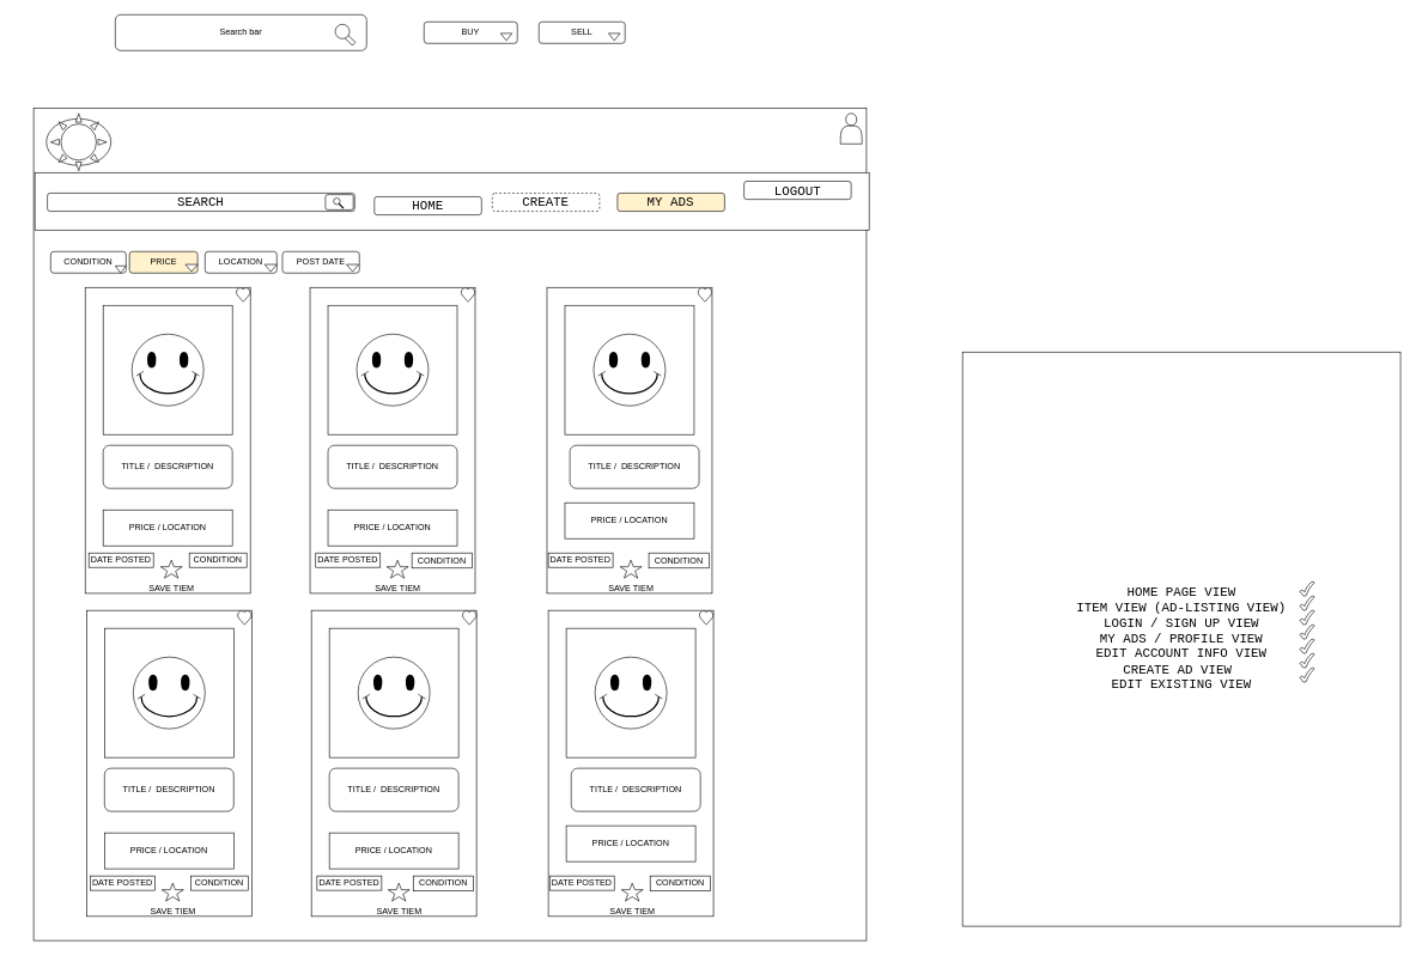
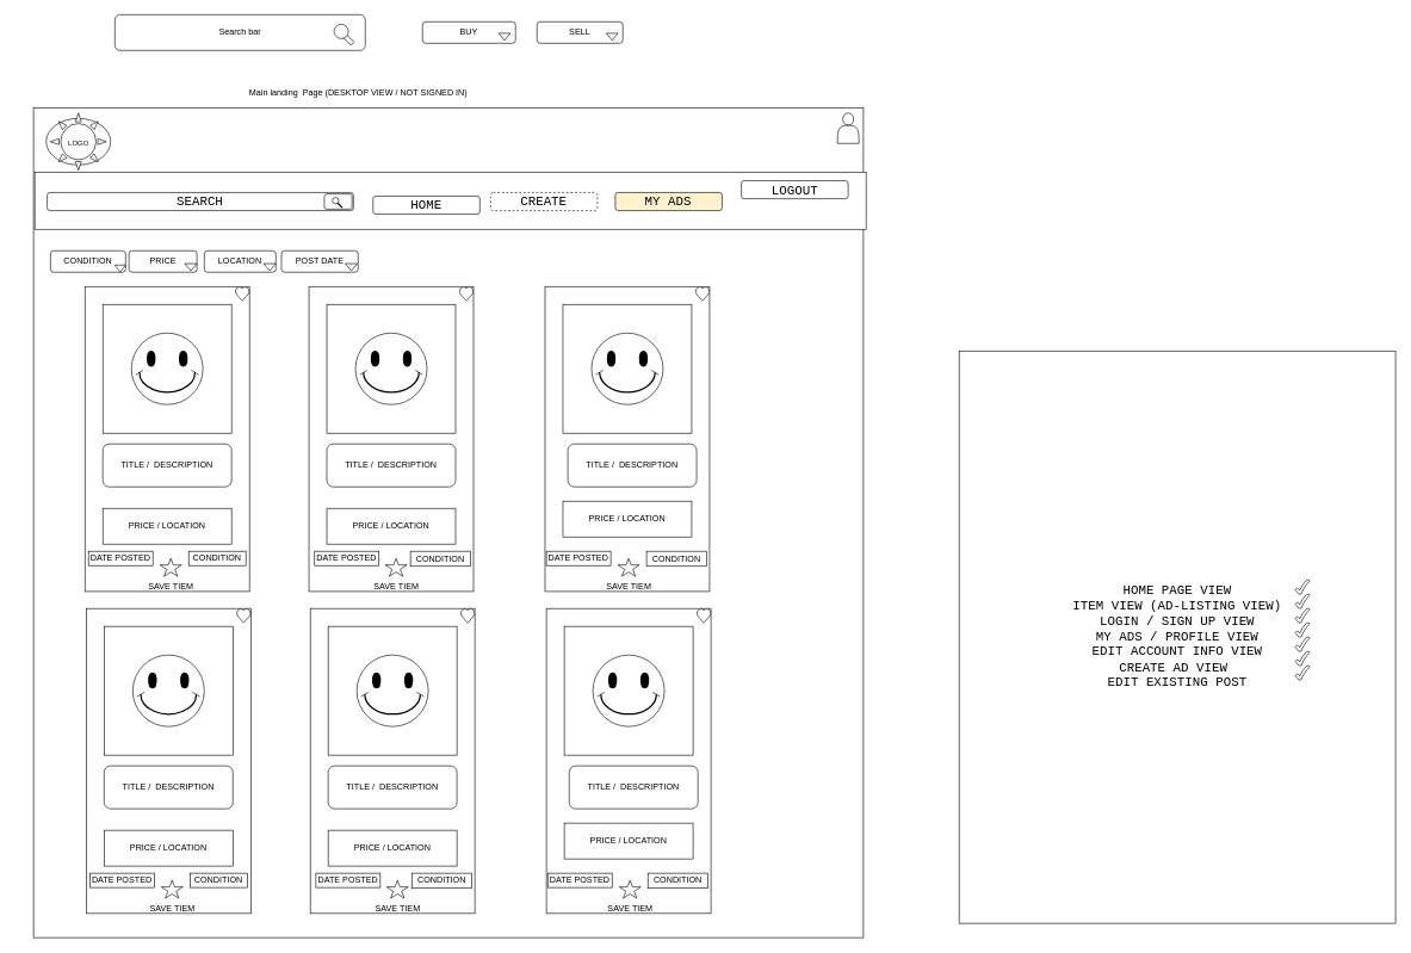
  <mxCell id="0" />
  <mxCell id="1" parent="0" />
  <mxCell id="2" value="" style="whiteSpace=wrap;html=1;aspect=fixed;" vertex="1" parent="1"><mxGeometry x="46.25" width="1160" height="1160" as="geometry" y="150" /></mxCell>
+ <mxCell id="3" value="Main landing&amp;nbsp; Page (DESKTOP VIEW / NOT SIGNED IN)" style="text;html=1;align=center;verticalAlign=middle;resizable=0;points=[];autosize=1;strokeColor=none;fillColor=none;" vertex="1" parent="1"><mxGeometry x="340" y="120" width="320" height="20" as="geometry" /></mxCell>
  <mxCell id="4" value="" style="group" vertex="1" connectable="0" parent="1"><mxGeometry x="160" y="20" width="350" height="50" as="geometry" /></mxCell>
  <mxCell id="5" value="Search bar" style="rounded=1;whiteSpace=wrap;html=1;" vertex="1" parent="4"><mxGeometry width="350" height="50" as="geometry" /></mxCell>
  <mxCell id="6" value="" style="rounded=0;whiteSpace=wrap;html=1;rotation=45;" vertex="1" parent="4"><mxGeometry x="315.04" y="30.44" width="20" height="6.12" as="geometry" /></mxCell>
  <mxCell id="7" value="" style="ellipse;whiteSpace=wrap;html=1;aspect=fixed;" vertex="1" parent="4"><mxGeometry x="306.33" y="13.44" width="20" height="20" as="geometry" /></mxCell>
  <mxCell id="8" value="" style="group" vertex="1" connectable="0" parent="1"><mxGeometry x="590" y="30" width="130" height="30" as="geometry" /></mxCell>
  <mxCell id="9" value="BUY" style="rounded=1;whiteSpace=wrap;html=1;" vertex="1" parent="8"><mxGeometry width="130" height="30" as="geometry" /></mxCell>
  <mxCell id="10" value="" style="triangle;whiteSpace=wrap;html=1;rotation=90;" vertex="1" parent="8"><mxGeometry x="109.68" y="13" width="10" height="16" as="geometry" /></mxCell>
  <mxCell id="11" value="" style="group" vertex="1" connectable="0" parent="1"><mxGeometry x="750" y="30" width="120" height="30" as="geometry" /></mxCell>
  <mxCell id="12" value="SELL" style="rounded=1;whiteSpace=wrap;html=1;" vertex="1" parent="11"><mxGeometry width="120" height="30" as="geometry" /></mxCell>
  <mxCell id="13" value="" style="triangle;whiteSpace=wrap;html=1;rotation=90;" vertex="1" parent="11"><mxGeometry x="100" y="13" width="10" height="16" as="geometry" /></mxCell>
  <mxCell id="14" value="" style="group" vertex="1" connectable="0" parent="1"><mxGeometry x="70" y="350" width="105" height="30" as="geometry" /></mxCell>
  <mxCell id="15" value="CONDITION" style="rounded=1;whiteSpace=wrap;html=1;" vertex="1" parent="14"><mxGeometry width="105" height="30" as="geometry" /></mxCell>
  <mxCell id="16" value="" style="triangle;whiteSpace=wrap;html=1;rotation=90;" vertex="1" parent="14"><mxGeometry x="92.5" y="17.5" width="10" height="15" as="geometry" /></mxCell>
  <mxCell id="17" value="" style="group" vertex="1" connectable="0" parent="1"><mxGeometry x="179.68" y="350" width="95" height="30" as="geometry" /></mxCell>
- <mxCell id="18" value="PRICE" style="rounded=1;whiteSpace=wrap;html=1;fillColor=#fff2cc;" vertex="1" parent="17"><mxGeometry width="95" height="30" as="geometry" /></mxCell>
+ <mxCell id="18" value="PRICE" style="rounded=1;whiteSpace=wrap;html=1;" vertex="1" parent="17"><mxGeometry width="95" height="30" as="geometry" /></mxCell>
  <mxCell id="19" value="" style="triangle;whiteSpace=wrap;html=1;rotation=90;" vertex="1" parent="17"><mxGeometry x="81.5" y="14.5" width="10" height="17" as="geometry" /></mxCell>
  <mxCell id="20" value="" style="group" vertex="1" connectable="0" parent="1"><mxGeometry x="285" y="350" width="100" height="30" as="geometry" /></mxCell>
  <mxCell id="21" value="LOCATION" style="rounded=1;whiteSpace=wrap;html=1;" vertex="1" parent="20"><mxGeometry width="100" height="30" as="geometry" /></mxCell>
  <mxCell id="22" value="" style="triangle;whiteSpace=wrap;html=1;rotation=90;" vertex="1" parent="20"><mxGeometry x="86.5" y="14.5" width="10" height="17" as="geometry" /></mxCell>
  <mxCell id="23" value="" style="group" vertex="1" connectable="0" parent="1"><mxGeometry x="392.81" y="350" width="107.19" height="30" as="geometry" /></mxCell>
  <mxCell id="24" value="POST DATE" style="rounded=1;whiteSpace=wrap;html=1;" vertex="1" parent="23"><mxGeometry width="107.19" height="30" as="geometry" /></mxCell>
  <mxCell id="25" value="" style="triangle;whiteSpace=wrap;html=1;rotation=90;" vertex="1" parent="23"><mxGeometry x="92.69" y="14.5" width="10" height="17" as="geometry" /></mxCell>
  <mxCell id="26" value="" style="group" vertex="1" connectable="0" parent="1"><mxGeometry x="118.125" y="400.005" width="230" height="426.25" as="geometry" /></mxCell>
  <mxCell id="27" value="" style="rounded=0;whiteSpace=wrap;html=1;rotation=-90;" vertex="1" parent="26"><mxGeometry x="-98.125" y="98.125" width="426.25" height="230" as="geometry" /></mxCell>
  <mxCell id="28" value="PIC OF ITEM" style="whiteSpace=wrap;html=1;aspect=fixed;" vertex="1" parent="26"><mxGeometry x="24.995" y="24.995" width="180" height="180" as="geometry" /></mxCell>
  <mxCell id="29" value="TITLE /&amp;nbsp; DESCRIPTION" style="rounded=1;whiteSpace=wrap;html=1;" vertex="1" parent="26"><mxGeometry x="24.995" y="219.995" width="180" height="60" as="geometry" /></mxCell>
  <mxCell id="30" value="PRICE / LOCATION" style="rounded=0;whiteSpace=wrap;html=1;" vertex="1" parent="26"><mxGeometry x="24.995" y="309.995" width="180" height="50" as="geometry" /></mxCell>
  <mxCell id="31" value="CONDITION" style="rounded=0;whiteSpace=wrap;html=1;" vertex="1" parent="26"><mxGeometry x="144.995" y="369.995" width="80" height="20" as="geometry" /></mxCell>
  <mxCell id="32" value="DATE POSTED" style="rounded=0;whiteSpace=wrap;html=1;" vertex="1" parent="26"><mxGeometry x="4.995" y="369.995" width="90" height="20" as="geometry" /></mxCell>
  <mxCell id="33" value="SAVE TIEM" style="verticalLabelPosition=bottom;verticalAlign=top;html=1;shape=mxgraph.basic.star" vertex="1" parent="26"><mxGeometry x="104.995" y="379.995" width="30" height="25" as="geometry" /></mxCell>
  <mxCell id="34" value="" style="verticalLabelPosition=bottom;verticalAlign=top;html=1;shape=mxgraph.basic.smiley;fontSize=10;" vertex="1" parent="26"><mxGeometry x="65.005" y="64.995" width="100" height="100" as="geometry" /></mxCell>
  <mxCell id="35" value="" style="verticalLabelPosition=bottom;verticalAlign=top;html=1;shape=mxgraph.basic.heart;fontFamily=Courier New;fontSize=18;" vertex="1" parent="26"><mxGeometry x="210" width="20" height="20" as="geometry" /></mxCell>
  <mxCell id="36" value="" style="group" vertex="1" connectable="0" parent="1"><mxGeometry x="431.245" y="400.005" width="230" height="426.25" as="geometry" /></mxCell>
  <mxCell id="37" value="" style="rounded=0;whiteSpace=wrap;html=1;rotation=-90;" vertex="1" parent="36"><mxGeometry x="-98.125" y="98.125" width="426.25" height="230" as="geometry" /></mxCell>
  <mxCell id="38" value="PIC OF ITEM" style="whiteSpace=wrap;html=1;aspect=fixed;" vertex="1" parent="36"><mxGeometry x="25.005" y="24.995" width="180" height="180" as="geometry" /></mxCell>
  <mxCell id="39" value="TITLE /&amp;nbsp; DESCRIPTION" style="rounded=1;whiteSpace=wrap;html=1;" vertex="1" parent="36"><mxGeometry x="25.005" y="219.995" width="180" height="60" as="geometry" /></mxCell>
  <mxCell id="40" value="PRICE / LOCATION" style="rounded=0;whiteSpace=wrap;html=1;" vertex="1" parent="36"><mxGeometry x="25.005" y="309.995" width="180" height="50" as="geometry" /></mxCell>
  <mxCell id="41" value="CONDITION" style="rounded=0;whiteSpace=wrap;html=1;" vertex="1" parent="36"><mxGeometry x="141.875" y="369.995" width="84" height="21" as="geometry" /></mxCell>
  <mxCell id="42" value="DATE POSTED" style="rounded=0;whiteSpace=wrap;html=1;" vertex="1" parent="36"><mxGeometry x="7.875" y="369.995" width="90" height="20" as="geometry" /></mxCell>
  <mxCell id="43" value="SAVE TIEM" style="verticalLabelPosition=bottom;verticalAlign=top;html=1;shape=mxgraph.basic.star" vertex="1" parent="36"><mxGeometry x="106.875" y="379.995" width="30" height="25" as="geometry" /></mxCell>
  <mxCell id="44" value="" style="verticalLabelPosition=bottom;verticalAlign=top;html=1;shape=mxgraph.basic.smiley;fontSize=10;" vertex="1" parent="36"><mxGeometry x="65.005" y="64.995" width="100" height="100" as="geometry" /></mxCell>
  <mxCell id="45" value="" style="verticalLabelPosition=bottom;verticalAlign=top;html=1;shape=mxgraph.basic.heart;fontFamily=Courier New;fontSize=18;" vertex="1" parent="36"><mxGeometry x="210" width="20" height="20" as="geometry" /></mxCell>
  <mxCell id="46" value="" style="group" vertex="1" connectable="0" parent="1"><mxGeometry x="761.245" y="400.005" width="230.0" height="426.25" as="geometry" /></mxCell>
  <mxCell id="47" value="" style="rounded=0;whiteSpace=wrap;html=1;rotation=-90;" vertex="1" parent="46"><mxGeometry x="-98.125" y="98.125" width="426.25" height="230" as="geometry" /></mxCell>
  <mxCell id="48" value="PIC OF ITEM" style="whiteSpace=wrap;html=1;aspect=fixed;" vertex="1" parent="46"><mxGeometry x="25.005" y="24.995" width="180" height="180" as="geometry" /></mxCell>
  <mxCell id="49" value="TITLE /&amp;nbsp; DESCRIPTION" style="rounded=1;whiteSpace=wrap;html=1;" vertex="1" parent="46"><mxGeometry x="31.875" y="219.995" width="180" height="60" as="geometry" /></mxCell>
  <mxCell id="50" value="PRICE / LOCATION" style="rounded=0;whiteSpace=wrap;html=1;" vertex="1" parent="46"><mxGeometry x="25.005" y="299.995" width="180" height="50" as="geometry" /></mxCell>
  <mxCell id="51" value="CONDITION" style="rounded=0;whiteSpace=wrap;html=1;" vertex="1" parent="46"><mxGeometry x="141.875" y="369.995" width="84" height="21" as="geometry" /></mxCell>
  <mxCell id="52" value="DATE POSTED" style="rounded=0;whiteSpace=wrap;html=1;" vertex="1" parent="46"><mxGeometry x="1.875" y="369.995" width="90" height="20" as="geometry" /></mxCell>
  <mxCell id="53" value="SAVE TIEM" style="verticalLabelPosition=bottom;verticalAlign=top;html=1;shape=mxgraph.basic.star" vertex="1" parent="46"><mxGeometry x="101.875" y="379.995" width="30" height="25" as="geometry" /></mxCell>
  <mxCell id="54" value="" style="verticalLabelPosition=bottom;verticalAlign=top;html=1;shape=mxgraph.basic.smiley;fontSize=10;" vertex="1" parent="46"><mxGeometry x="65.005" y="64.995" width="100" height="100" as="geometry" /></mxCell>
  <mxCell id="55" value="" style="verticalLabelPosition=bottom;verticalAlign=top;html=1;shape=mxgraph.basic.heart;fontFamily=Courier New;fontSize=18;" vertex="1" parent="46"><mxGeometry x="210.0" y="-1.137e-13" width="20" height="20" as="geometry" /></mxCell>
  <mxCell id="56" value="" style="group" vertex="1" connectable="0" parent="1"><mxGeometry x="64" y="157.5" width="90" height="80" as="geometry" /></mxCell>
  <mxCell id="57" value="" style="ellipse;whiteSpace=wrap;html=1;fontSize=10;align=center;" vertex="1" parent="56"><mxGeometry y="7.5" width="90" height="65" as="geometry" /></mxCell>
  <mxCell id="58" value="" style="verticalLabelPosition=bottom;verticalAlign=top;html=1;shape=mxgraph.basic.sun;fontSize=10;" vertex="1" parent="56"><mxGeometry x="6" width="78" height="80" as="geometry" /></mxCell>
+ <mxCell id="59" value="LOGO" style="text;html=1;align=center;verticalAlign=middle;resizable=0;points=[];autosize=1;strokeColor=none;fillColor=none;fontSize=10;" vertex="1" parent="56"><mxGeometry x="25" y="31.5" width="40" height="20" as="geometry" /></mxCell>
  <mxCell id="60" value="" style="group" vertex="1" connectable="0" parent="1"><mxGeometry x="48" y="240" width="1162" height="82.5" as="geometry" /></mxCell>
  <mxCell id="61" value="" style="rounded=0;whiteSpace=wrap;html=1;fontFamily=Courier New;fontSize=24;align=center;" vertex="1" parent="60"><mxGeometry width="1162" height="80" as="geometry" /></mxCell>
  <mxCell id="62" value="&lt;font style=&quot;font-size: 18px&quot;&gt;LOGOUT&lt;/font&gt;" style="rounded=1;whiteSpace=wrap;html=1;fontFamily=Courier New;fontSize=24;align=center;" vertex="1" parent="60"><mxGeometry x="987.7" y="12.026" width="149.24" height="25.273" as="geometry" /></mxCell>
  <mxCell id="63" value="&lt;font style=&quot;font-size: 18px&quot;&gt;MY ADS&lt;/font&gt;" style="rounded=1;whiteSpace=wrap;html=1;fontFamily=Courier New;fontSize=24;align=center;fillColor=#fff2cc;" vertex="1" parent="60"><mxGeometry x="811.463" y="28.608" width="149.24" height="25.273" as="geometry" /></mxCell>
  <mxCell id="64" value="&lt;font style=&quot;font-size: 18px&quot;&gt;CREATE&lt;/font&gt;" style="rounded=1;whiteSpace=wrap;html=1;fontFamily=Courier New;fontSize=24;align=center;dashed=1;" vertex="1" parent="60"><mxGeometry x="637.163" y="28.608" width="149.24" height="25.273" as="geometry" /></mxCell>
  <mxCell id="65" value="&lt;font style=&quot;font-size: 18px&quot;&gt;HOME&lt;/font&gt;" style="rounded=1;whiteSpace=wrap;html=1;fontFamily=Courier New;fontSize=24;align=center;" vertex="1" parent="60"><mxGeometry x="472.863" y="33.608" width="149.24" height="25.273" as="geometry" /></mxCell>
  <mxCell id="66" value="&lt;font style=&quot;font-size: 18px&quot;&gt;SEARCH&lt;/font&gt;" style="rounded=1;whiteSpace=wrap;html=1;fontFamily=Courier New;fontSize=24;align=center;" vertex="1" parent="60"><mxGeometry x="17.43" y="28.608" width="428.003" height="25.273" as="geometry" /></mxCell>
  <mxCell id="67" value="" style="group" vertex="1" connectable="0" parent="60"><mxGeometry x="404.763" y="30.656" width="38.733" height="21.188" as="geometry" /></mxCell>
  <mxCell id="68" value="" style="rounded=1;whiteSpace=wrap;html=1;" vertex="1" parent="67"><mxGeometry width="38.733" height="21.188" as="geometry" /></mxCell>
  <mxCell id="69" value="" style="line;strokeWidth=2;html=1;rotation=45;" vertex="1" parent="67"><mxGeometry x="11.353" y="11.16" width="16.139" height="4.514" as="geometry" /></mxCell>
  <mxCell id="70" value="" style="ellipse;whiteSpace=wrap;html=1;aspect=fixed;" vertex="1" parent="67"><mxGeometry x="11.297" y="4.762" width="8.938" height="8.938" as="geometry" /></mxCell>
- <mxCell id="71" value="HOME PAGE VIEW&lt;br&gt;ITEM VIEW (AD-LISTING VIEW)&lt;br&gt;LOGIN / SIGN UP VIEW&lt;br&gt;MY ADS / PROFILE VIEW&lt;br&gt;EDIT ACCOUNT INFO VIEW&lt;br&gt;CREATE AD VIEW&amp;nbsp;&lt;br&gt;EDIT EXISTING VIEW" style="rounded=0;whiteSpace=wrap;html=1;fontFamily=Courier New;fontSize=18;align=center;" vertex="1" parent="1"><mxGeometry x="1340" y="490" width="610" height="800" as="geometry" /></mxCell>
+ <mxCell id="71" value="HOME PAGE VIEW&lt;br&gt;ITEM VIEW (AD-LISTING VIEW)&lt;br&gt;LOGIN / SIGN UP VIEW&lt;br&gt;MY ADS / PROFILE VIEW&lt;br&gt;EDIT ACCOUNT INFO VIEW&lt;br&gt;CREATE AD VIEW&amp;nbsp;&lt;br&gt;EDIT EXISTING POST" style="rounded=0;whiteSpace=wrap;html=1;fontFamily=Courier New;fontSize=18;align=center;" vertex="1" parent="1"><mxGeometry x="1340" y="490" width="610" height="800" as="geometry" /></mxCell>
  <mxCell id="72" value="" style="shape=actor;whiteSpace=wrap;html=1;fontSize=24;align=center;" vertex="1" parent="1"><mxGeometry x="1170" y="157.5" width="30" height="42.5" as="geometry" /></mxCell>
  <mxCell id="73" value="" style="group" vertex="1" connectable="0" parent="1"><mxGeometry x="119.995" y="849.995" width="230" height="426.25" as="geometry" /></mxCell>
  <mxCell id="74" value="" style="rounded=0;whiteSpace=wrap;html=1;rotation=-90;" vertex="1" parent="73"><mxGeometry x="-98.125" y="98.125" width="426.25" height="230" as="geometry" /></mxCell>
  <mxCell id="75" value="PIC OF ITEM" style="whiteSpace=wrap;html=1;aspect=fixed;" vertex="1" parent="73"><mxGeometry x="24.995" y="24.995" width="180" height="180" as="geometry" /></mxCell>
  <mxCell id="76" value="TITLE /&amp;nbsp; DESCRIPTION" style="rounded=1;whiteSpace=wrap;html=1;" vertex="1" parent="73"><mxGeometry x="24.995" y="219.995" width="180" height="60" as="geometry" /></mxCell>
  <mxCell id="77" value="PRICE / LOCATION" style="rounded=0;whiteSpace=wrap;html=1;" vertex="1" parent="73"><mxGeometry x="24.995" y="309.995" width="180" height="50" as="geometry" /></mxCell>
  <mxCell id="78" value="CONDITION" style="rounded=0;whiteSpace=wrap;html=1;" vertex="1" parent="73"><mxGeometry x="144.995" y="369.995" width="80" height="20" as="geometry" /></mxCell>
  <mxCell id="79" value="DATE POSTED" style="rounded=0;whiteSpace=wrap;html=1;" vertex="1" parent="73"><mxGeometry x="4.995" y="369.995" width="90" height="20" as="geometry" /></mxCell>
  <mxCell id="80" value="SAVE TIEM" style="verticalLabelPosition=bottom;verticalAlign=top;html=1;shape=mxgraph.basic.star" vertex="1" parent="73"><mxGeometry x="104.995" y="379.995" width="30" height="25" as="geometry" /></mxCell>
  <mxCell id="81" value="" style="verticalLabelPosition=bottom;verticalAlign=top;html=1;shape=mxgraph.basic.smiley;fontSize=10;" vertex="1" parent="73"><mxGeometry x="65.005" y="64.995" width="100" height="100" as="geometry" /></mxCell>
  <mxCell id="82" value="" style="verticalLabelPosition=bottom;verticalAlign=top;html=1;shape=mxgraph.basic.heart;fontFamily=Courier New;fontSize=18;" vertex="1" parent="73"><mxGeometry x="210" width="20" height="20" as="geometry" /></mxCell>
  <mxCell id="83" value="" style="group" vertex="1" connectable="0" parent="1"><mxGeometry x="433.115" y="849.995" width="230" height="426.25" as="geometry" /></mxCell>
  <mxCell id="84" value="" style="rounded=0;whiteSpace=wrap;html=1;rotation=-90;" vertex="1" parent="83"><mxGeometry x="-98.125" y="98.125" width="426.25" height="230" as="geometry" /></mxCell>
  <mxCell id="85" value="PIC OF ITEM" style="whiteSpace=wrap;html=1;aspect=fixed;" vertex="1" parent="83"><mxGeometry x="25.005" y="24.995" width="180" height="180" as="geometry" /></mxCell>
  <mxCell id="86" value="TITLE /&amp;nbsp; DESCRIPTION" style="rounded=1;whiteSpace=wrap;html=1;" vertex="1" parent="83"><mxGeometry x="25.005" y="219.995" width="180" height="60" as="geometry" /></mxCell>
  <mxCell id="87" value="PRICE / LOCATION" style="rounded=0;whiteSpace=wrap;html=1;" vertex="1" parent="83"><mxGeometry x="25.005" y="309.995" width="180" height="50" as="geometry" /></mxCell>
  <mxCell id="88" value="CONDITION" style="rounded=0;whiteSpace=wrap;html=1;" vertex="1" parent="83"><mxGeometry x="141.875" y="369.995" width="84" height="21" as="geometry" /></mxCell>
  <mxCell id="89" value="DATE POSTED" style="rounded=0;whiteSpace=wrap;html=1;" vertex="1" parent="83"><mxGeometry x="7.875" y="369.995" width="90" height="20" as="geometry" /></mxCell>
  <mxCell id="90" value="SAVE TIEM" style="verticalLabelPosition=bottom;verticalAlign=top;html=1;shape=mxgraph.basic.star" vertex="1" parent="83"><mxGeometry x="106.875" y="379.995" width="30" height="25" as="geometry" /></mxCell>
  <mxCell id="91" value="" style="verticalLabelPosition=bottom;verticalAlign=top;html=1;shape=mxgraph.basic.smiley;fontSize=10;" vertex="1" parent="83"><mxGeometry x="65.005" y="64.995" width="100" height="100" as="geometry" /></mxCell>
  <mxCell id="92" value="" style="verticalLabelPosition=bottom;verticalAlign=top;html=1;shape=mxgraph.basic.heart;fontFamily=Courier New;fontSize=18;" vertex="1" parent="83"><mxGeometry x="210" width="20" height="20" as="geometry" /></mxCell>
  <mxCell id="93" value="" style="group" vertex="1" connectable="0" parent="1"><mxGeometry x="763.115" y="849.995" width="230.0" height="426.25" as="geometry" /></mxCell>
  <mxCell id="94" value="" style="rounded=0;whiteSpace=wrap;html=1;rotation=-90;" vertex="1" parent="93"><mxGeometry x="-98.125" y="98.125" width="426.25" height="230" as="geometry" /></mxCell>
  <mxCell id="95" value="PIC OF ITEM" style="whiteSpace=wrap;html=1;aspect=fixed;" vertex="1" parent="93"><mxGeometry x="25.005" y="24.995" width="180" height="180" as="geometry" /></mxCell>
  <mxCell id="96" value="TITLE /&amp;nbsp; DESCRIPTION" style="rounded=1;whiteSpace=wrap;html=1;" vertex="1" parent="93"><mxGeometry x="31.875" y="219.995" width="180" height="60" as="geometry" /></mxCell>
  <mxCell id="97" value="PRICE / LOCATION" style="rounded=0;whiteSpace=wrap;html=1;" vertex="1" parent="93"><mxGeometry x="25.005" y="299.995" width="180" height="50" as="geometry" /></mxCell>
  <mxCell id="98" value="CONDITION" style="rounded=0;whiteSpace=wrap;html=1;" vertex="1" parent="93"><mxGeometry x="141.875" y="369.995" width="84" height="21" as="geometry" /></mxCell>
  <mxCell id="99" value="DATE POSTED" style="rounded=0;whiteSpace=wrap;html=1;" vertex="1" parent="93"><mxGeometry x="1.875" y="369.995" width="90" height="20" as="geometry" /></mxCell>
  <mxCell id="100" value="SAVE TIEM" style="verticalLabelPosition=bottom;verticalAlign=top;html=1;shape=mxgraph.basic.star" vertex="1" parent="93"><mxGeometry x="101.875" y="379.995" width="30" height="25" as="geometry" /></mxCell>
  <mxCell id="101" value="" style="verticalLabelPosition=bottom;verticalAlign=top;html=1;shape=mxgraph.basic.smiley;fontSize=10;" vertex="1" parent="93"><mxGeometry x="65.005" y="64.995" width="100" height="100" as="geometry" /></mxCell>
  <mxCell id="102" value="" style="verticalLabelPosition=bottom;verticalAlign=top;html=1;shape=mxgraph.basic.heart;fontFamily=Courier New;fontSize=18;" vertex="1" parent="93"><mxGeometry x="210.0" y="-1.137e-13" width="20" height="20" as="geometry" /></mxCell>
  <mxCell id="103" value="" style="group" vertex="1" connectable="0" parent="1"><mxGeometry x="1810" y="810" width="20" height="140" as="geometry" /></mxCell>
  <mxCell id="104" value="" style="verticalLabelPosition=bottom;verticalAlign=top;html=1;shape=mxgraph.basic.tick;fontFamily=Courier New;fontSize=18;" vertex="1" parent="103"><mxGeometry width="20" height="20" as="geometry" /></mxCell>
  <mxCell id="105" value="" style="verticalLabelPosition=bottom;verticalAlign=top;html=1;shape=mxgraph.basic.tick;fontFamily=Courier New;fontSize=18;" vertex="1" parent="103"><mxGeometry y="20" width="20" height="20" as="geometry" /></mxCell>
  <mxCell id="106" value="" style="verticalLabelPosition=bottom;verticalAlign=top;html=1;shape=mxgraph.basic.tick;fontFamily=Courier New;fontSize=18;" vertex="1" parent="103"><mxGeometry y="40" width="20" height="20" as="geometry" /></mxCell>
  <mxCell id="107" value="" style="verticalLabelPosition=bottom;verticalAlign=top;html=1;shape=mxgraph.basic.tick;fontFamily=Courier New;fontSize=18;" vertex="1" parent="103"><mxGeometry y="60" width="20" height="20" as="geometry" /></mxCell>
  <mxCell id="108" value="" style="verticalLabelPosition=bottom;verticalAlign=top;html=1;shape=mxgraph.basic.tick;fontFamily=Courier New;fontSize=18;" vertex="1" parent="103"><mxGeometry y="80" width="20" height="20" as="geometry" /></mxCell>
  <mxCell id="109" value="" style="verticalLabelPosition=bottom;verticalAlign=top;html=1;shape=mxgraph.basic.tick;fontFamily=Courier New;fontSize=18;" vertex="1" parent="103"><mxGeometry y="100" width="20" height="20" as="geometry" /></mxCell>
  <mxCell id="110" value="" style="verticalLabelPosition=bottom;verticalAlign=top;html=1;shape=mxgraph.basic.tick;fontFamily=Courier New;fontSize=18;" vertex="1" parent="103"><mxGeometry y="120" width="20" height="20" as="geometry" /></mxCell>
